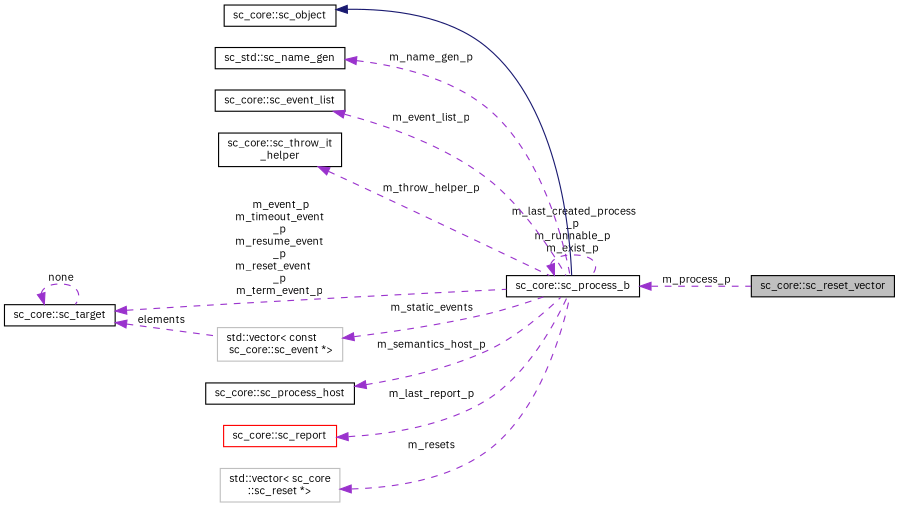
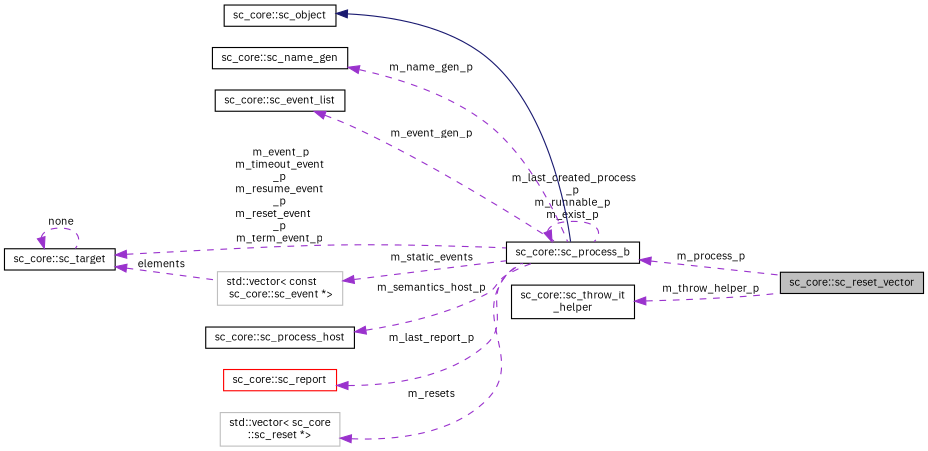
  digraph {
    fontname="IBM Plex Sans"
    rankdir=LR
    node [color=black fillcolor=white fontname="IBM Plex Sans" fontsize=10 shape=record style=filled]
    edge [color=darkorchid3 dir=back fontname="IBM Plex Sans" fontsize=10 labelfontname=FreeSans labelfontsize=10 style=dashed]
    n1 [fillcolor=grey75 fontcolor=black height=0.2 label="sc_core::sc_reset_vector" width=0.4]
    n2 [height=0.2 label="sc_core::sc_process_b" width=0.4]
    n3 [height=0.2 label="sc_core::sc_object" width=0.4]
-   n4 [height=0.2 label="sc_std::sc_name_gen" width=0.4]
+   n4 [height=0.2 label="sc_core::sc_name_gen" width=0.4]
    n5 [height=0.2 label="sc_core::sc_event_list" width=0.4]
    n6 [height=0.2 label="sc_core::sc_throw_it\l_helper" width=0.4]
    n7 [height=0.2 label="sc_core::sc_target" width=0.4]
    n8 [color=grey75 height=0.2 label="std::vector\< const\l sc_core::sc_event *\>" width=0.4]
    n9 [height=0.2 label="sc_core::sc_process_host" width=0.4]
    n10 [color=red height=0.2 label="sc_core::sc_report" width=0.4]
    n11 [color=grey75 height=0.2 label="std::vector\< sc_core\l::sc_reset *\>" width=0.4]
    n2 -> n1 [label=" m_process_p"]
    n2 -> n2 [label=" m_last_created_process\l_p\nm_runnable_p\nm_exist_p"]
    n3 -> n2 [color=midnightblue style=solid]
    n4 -> n2 [label=" m_name_gen_p"]
-   n5 -> n2 [label=" m_event_list_p"]
-   n6 -> n2 [label=" m_throw_helper_p"]
+   n5 -> n2 [label=" m_event_gen_p"]
+   n6 -> n1 [label=" m_throw_helper_p"]
    n7 -> n2 [label=" m_event_p\nm_timeout_event\l_p\nm_resume_event\l_p\nm_reset_event\l_p\nm_term_event_p"]
    n7 -> n7 [label=" none"]
    n7 -> n8 [label=" elements"]
    n8 -> n2 [label=" m_static_events"]
    n9 -> n2 [label=" m_semantics_host_p"]
    n10 -> n2 [label=" m_last_report_p"]
    n11 -> n2 [label=" m_resets"]
  }
